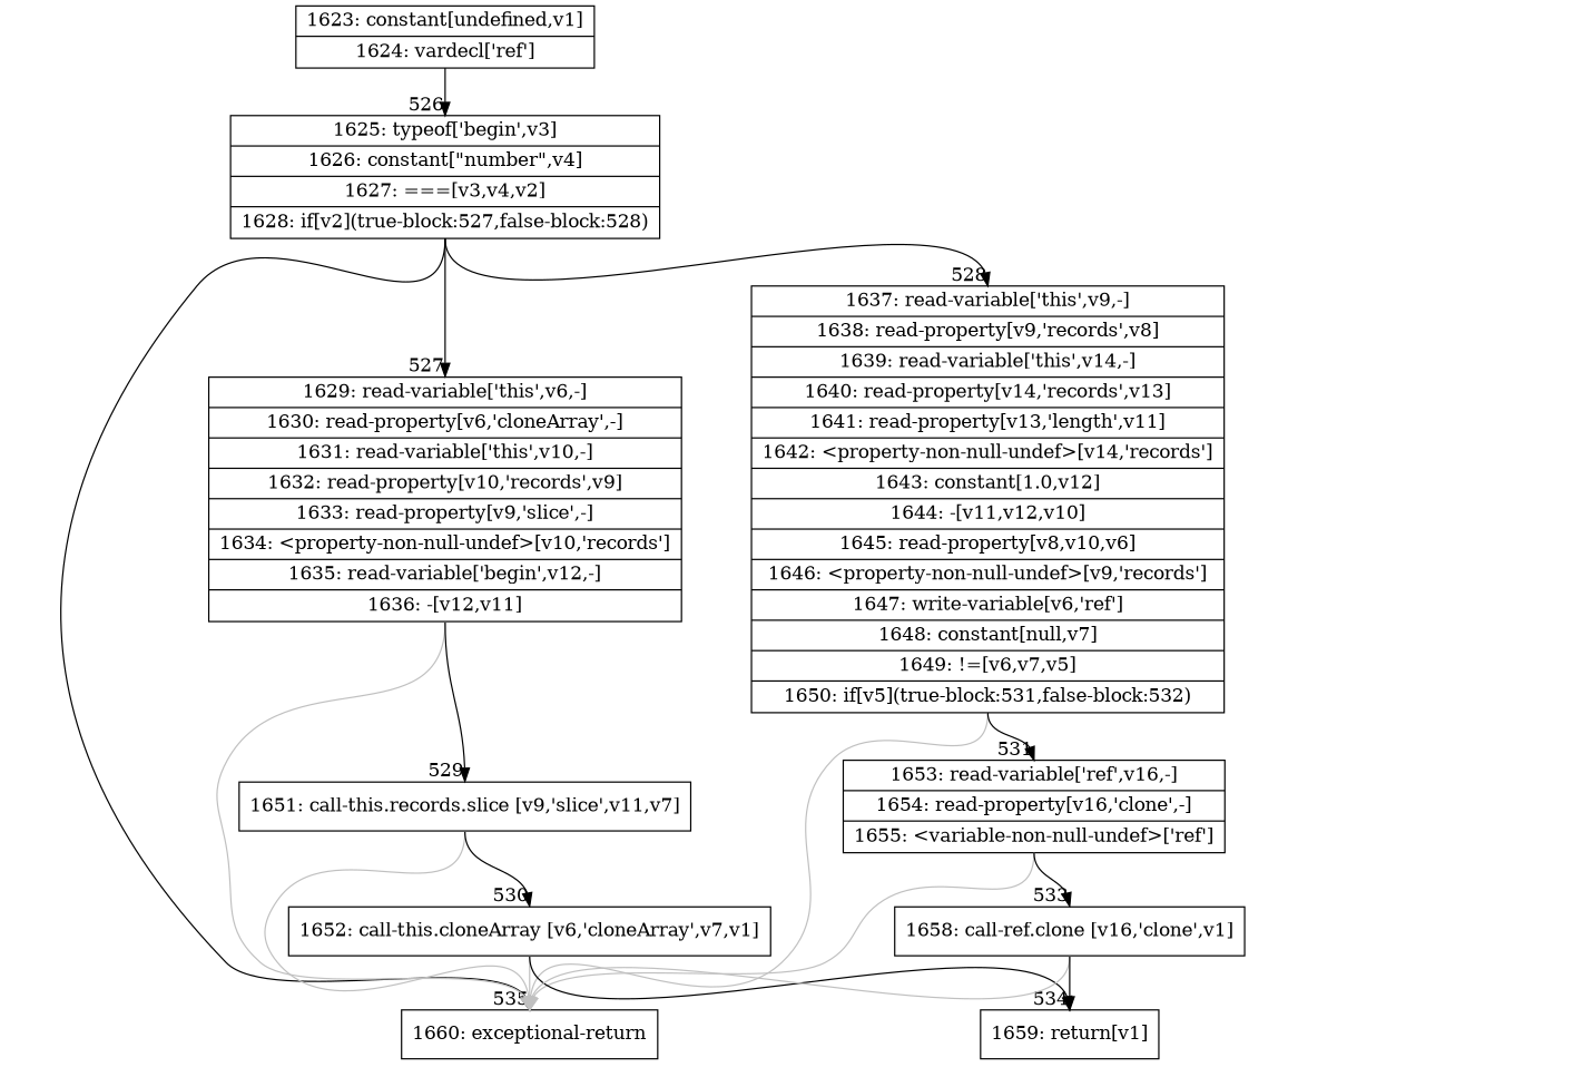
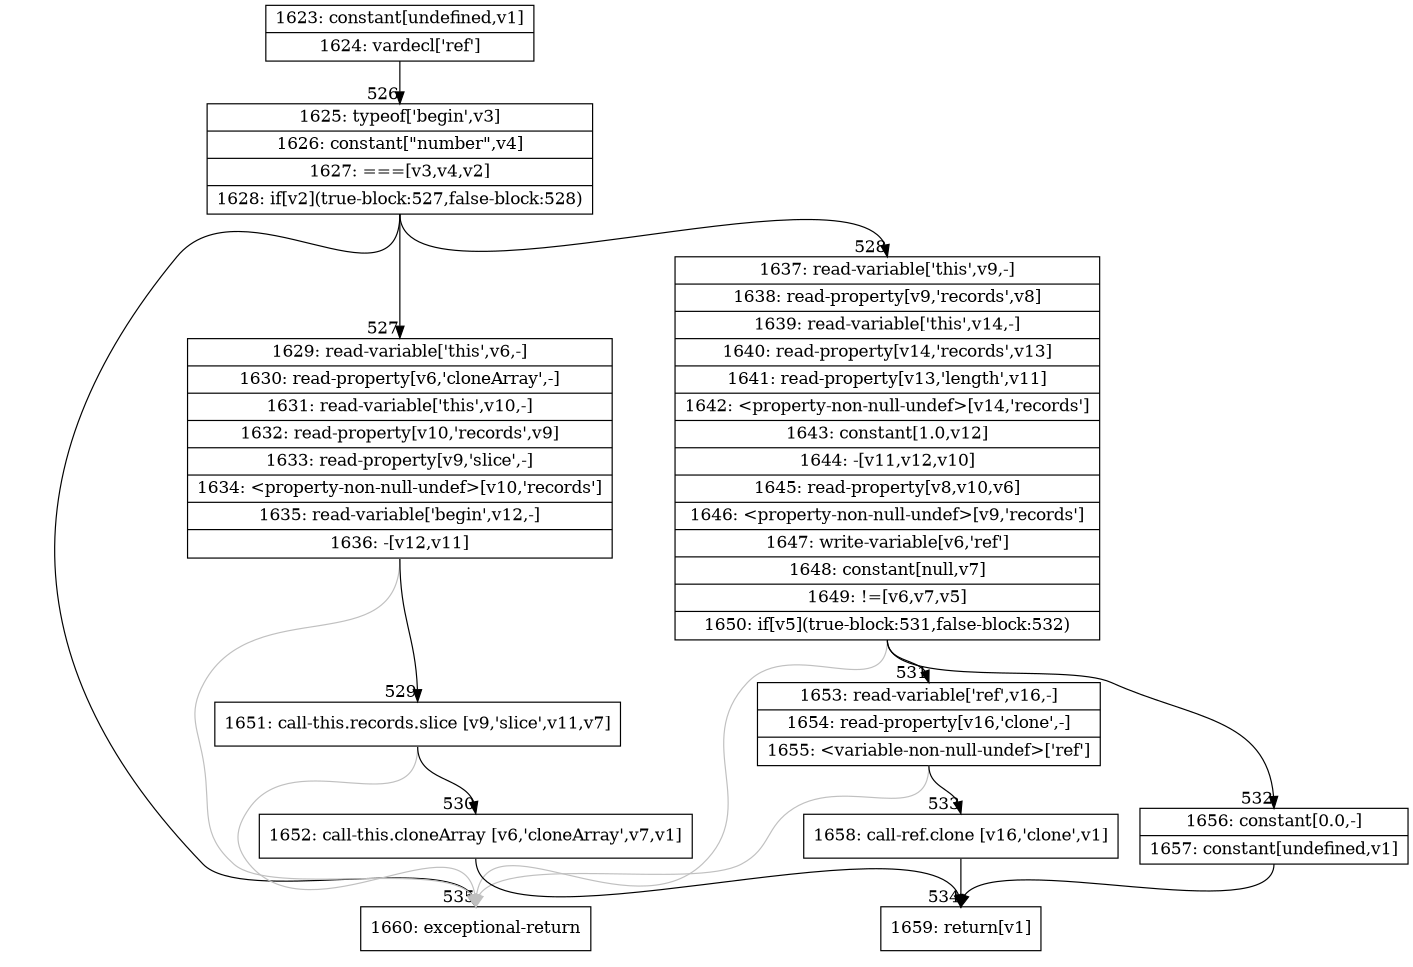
  digraph {
    rankdir=TD
    node [shape=record]
    edge [headport=n tailport=s]
    n1 [label="{1623: constant[undefined,v1]|1624: vardecl['ref']}"]
    n2 [label="{1625: typeof['begin',v3]|1626: constant[\"number\",v4]|1627: ===[v3,v4,v2]|1628: if[v2](true-block:527,false-block:528)}"]
    n3 [label="{1629: read-variable['this',v6,-]|1630: read-property[v6,'cloneArray',-]|1631: read-variable['this',v10,-]|1632: read-property[v10,'records',v9]|1633: read-property[v9,'slice',-]|1634: \<property-non-null-undef\>[v10,'records']|1635: read-variable['begin',v12,-]|1636: -[v12,v11]}"]
    n4 [label="{1637: read-variable['this',v9,-]|1638: read-property[v9,'records',v8]|1639: read-variable['this',v14,-]|1640: read-property[v14,'records',v13]|1641: read-property[v13,'length',v11]|1642: \<property-non-null-undef\>[v14,'records']|1643: constant[1.0,v12]|1644: -[v11,v12,v10]|1645: read-property[v8,v10,v6]|1646: \<property-non-null-undef\>[v9,'records']|1647: write-variable[v6,'ref']|1648: constant[null,v7]|1649: !=[v6,v7,v5]|1650: if[v5](true-block:531,false-block:532)}"]
    n5 [label="{1660: exceptional-return}"]
    n6 [label="{1651: call-this.records.slice [v9,'slice',v11,v7]}"]
    n7 [label="{1653: read-variable['ref',v16,-]|1654: read-property[v16,'clone',-]|1655: \<variable-non-null-undef\>['ref']}"]
+   n8 [label="{1656: constant[0.0,-]|1657: constant[undefined,v1]}"]
    n9 [label="{1652: call-this.cloneArray [v6,'cloneArray',v7,v1]}"]
    n10 [label="{1658: call-ref.clone [v16,'clone',v1]}"]
    n11 [label="{1659: return[v1]}"]
    n1 -> n2 [headlabel="      526"]
    n2 -> n3 [headlabel="      527"]
    n2 -> n4 [headlabel="      528"]
    n2 -> n5 [color=black headlabel="      535"]
    n3 -> n5 [color=gray]
    n3 -> n6 [headlabel="      529"]
    n4 -> n5 [color=gray]
    n4 -> n7 [headlabel="      531"]
+   n4 -> n8 [headlabel="      532"]
    n6 -> n5 [color=gray]
    n6 -> n9 [headlabel="      530"]
    n7 -> n5 [color=gray]
    n7 -> n10 [headlabel="      533"]
-   n9 -> n5 [color=gray]
+   n8 -> n11
    n9 -> n11 [headlabel="      534"]
-   n10 -> n5 [color=gray]
    n10 -> n11
  }
